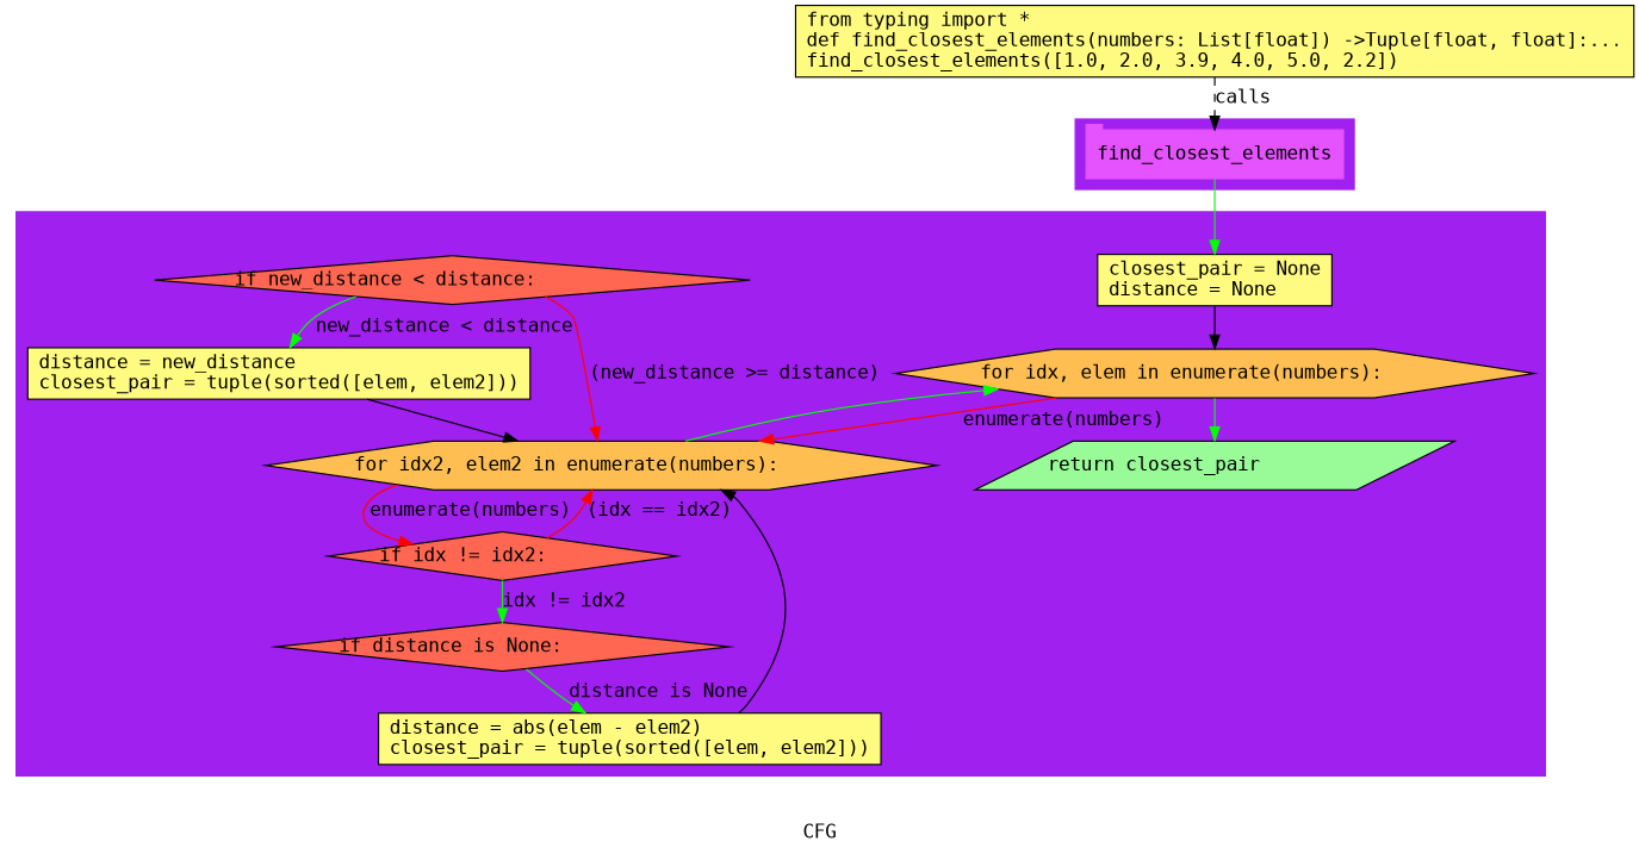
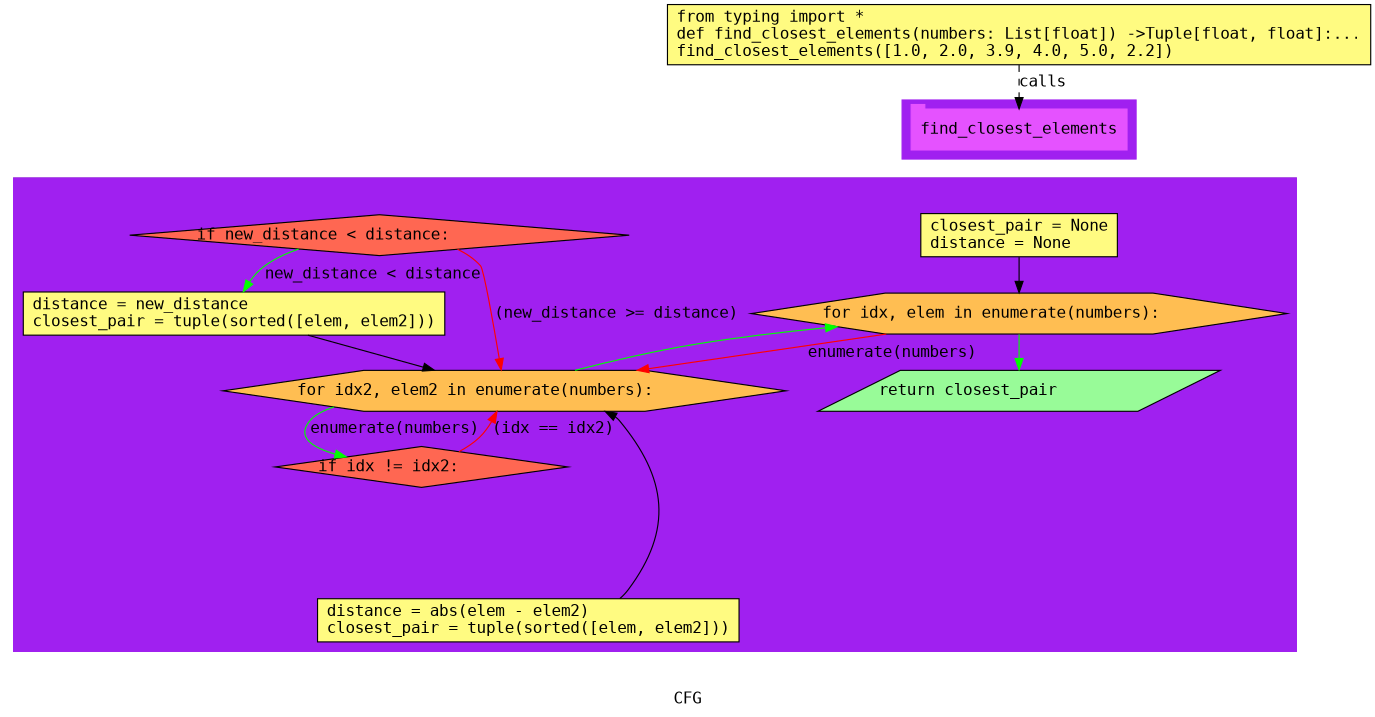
  digraph {
    compound=True
    fontname="DejaVu Sans Mono"
    label=CFG
    pack=False
    rankdir=TB
    ranksep=0.02
    node [fontname="DejaVu Sans Mono" shape=rectangle style="filled,solid" fillcolor="#FFFB81"]
    edge [color=green fontname="DejaVu Sans Mono"]
    n1 [color="#E552FF" height=0.5 label=find_closest_elements linenum="[20]" shape=tab style=filled width=2.6389 fillcolor=""]
    n2 [height=0.52778 label="closest_pair = None\ldistance = None\l" linenum="[3, 4]" width=2.4028]
    n3 [fillcolor="#FFBE52" height=0.5 label="for idx, elem in enumerate(numbers):\l" linenum="[6]" shape=hexagon width=6.5459]
    n4 [fillcolor="#FFBE52" height=0.5 label="for idx2, elem2 in enumerate(numbers):\l" linenum="[7]" shape=hexagon width=6.8795]
    n5 [fillcolor="#98fb98" height=0.5 label="return closest_pair\l" linenum="[18]" shape=parallelogram width=4.5794]
    n6 [fillcolor="#FF6752" height=0.5 label="if idx != idx2:\l" linenum="[8]" shape=diamond width=3.5745]
-   n7 [fillcolor="#FF6752" height=0.5 label="if distance is None:\l" linenum="[9]" shape=diamond width=4.6469]
    n8 [height=0.52778 label="distance = abs(elem - elem2)\lclosest_pair = tuple(sorted([elem, elem2]))\l" linenum="[10, 11]" width=5.1528]
    n9 [fillcolor="#FF6752" height=0.5 label="if new_distance < distance:\l" linenum="[14]" shape=diamond width=6.1022]
    n10 [height=0.52778 label="distance = new_distance\lclosest_pair = tuple(sorted([elem, elem2]))\l" linenum="[15, 16]" width=5.1528]
    n11 [height=0.73611 label="from typing import *\ldef find_closest_elements(numbers: List[float]) ->Tuple[float, float]:...\lfind_closest_elements([1.0, 2.0, 3.9, 4.0, 5.0, 2.2])\l" linenum="[1]" width=8.5972]
    subgraph cluster_1 {
      color=purple
      compound=true
      label=""
      shape=tab
      style=filled
      n1
    }
    subgraph cluster_2 {
      label=find_tuple_elements
      n2
      n3
      n4
      n5
      n6
-     n7
      n8
      n9
      n10
      subgraph cluster_3 {
        color=purple
        compound=true
        label=""
        shape=tab
        style=filled
      }
      subgraph cluster_4 {
        color=purple
        compound=true
        label=""
        shape=tab
        style=filled
      }
      subgraph cluster_5 {
        color=purple
        compound=true
        label=""
        shape=tab
        style=filled
      }
      subgraph cluster_6 {
        color=purple
        compound=true
        label=""
        shape=tab
        style=filled
      }
      subgraph cluster_7 {
        color=purple
        compound=true
        label=""
        shape=tab
        style=filled
      }
    }
-   n1 -> n2
    n2 -> n3 [color=black]
    n3 -> n4 [color=red label="enumerate(numbers)"]
    n3 -> n5
    n4 -> n3
-   n4 -> n6 [color=red label="enumerate(numbers)"]
+   n4 -> n6 [label="enumerate(numbers)"]
    n6 -> n4 [color=red label="(idx == idx2)"]
-   n6 -> n7 [label="idx != idx2"]
-   n7 -> n8 [label="distance is None"]
    n8 -> n4 [color=black]
    n9 -> n4 [color=red label="(new_distance >= distance)"]
    n9 -> n10 [label="new_distance < distance"]
    n10 -> n4 [color=black]
    n11 -> n1 [label=calls style=dashed color=""]
  }
